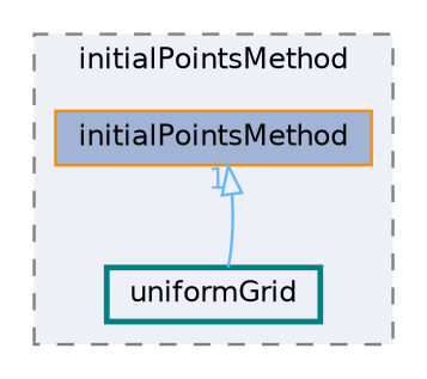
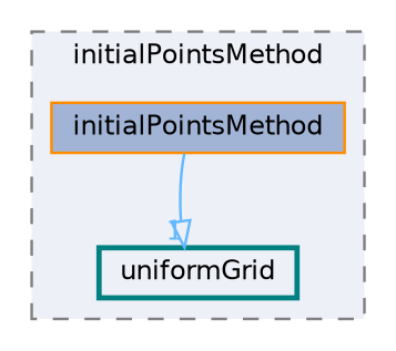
  digraph {
    compound=true
    node [fontname=Helvetica fontsize=10 shape=box]
    n1 [color=darkorange fillcolor="#a2b4d6" height=0.2 label=initialPointsMethod style=filled width=0.4]
    n2 [color=teal fillcolor="#edf0f7" height=0.2 label=uniformGrid style="filled,bold" width=0.4]
    subgraph cluster_1 {
      bgcolor="#edf0f7"
      fontname=Helvetica
      fontsize=10
      label=initialPointsMethod
      pencolor=grey50
      style="filled,dashed"
      n1
      n2
    }
-   n2 -> n1 [color=steelblue1 fontcolor=steelblue1 fontname=Helvetica fontsize=10 headlabel=1 labeldistance=1.5 labelfontname=Helvetica labelfontsize=10 arrowhead=onormal]
+   n1 -> n2 [color=steelblue1 fontcolor=steelblue1 fontname=Helvetica fontsize=10 headlabel=1 labeldistance=1.5 labelfontname=Helvetica labelfontsize=10 arrowhead=onormal]
  }
